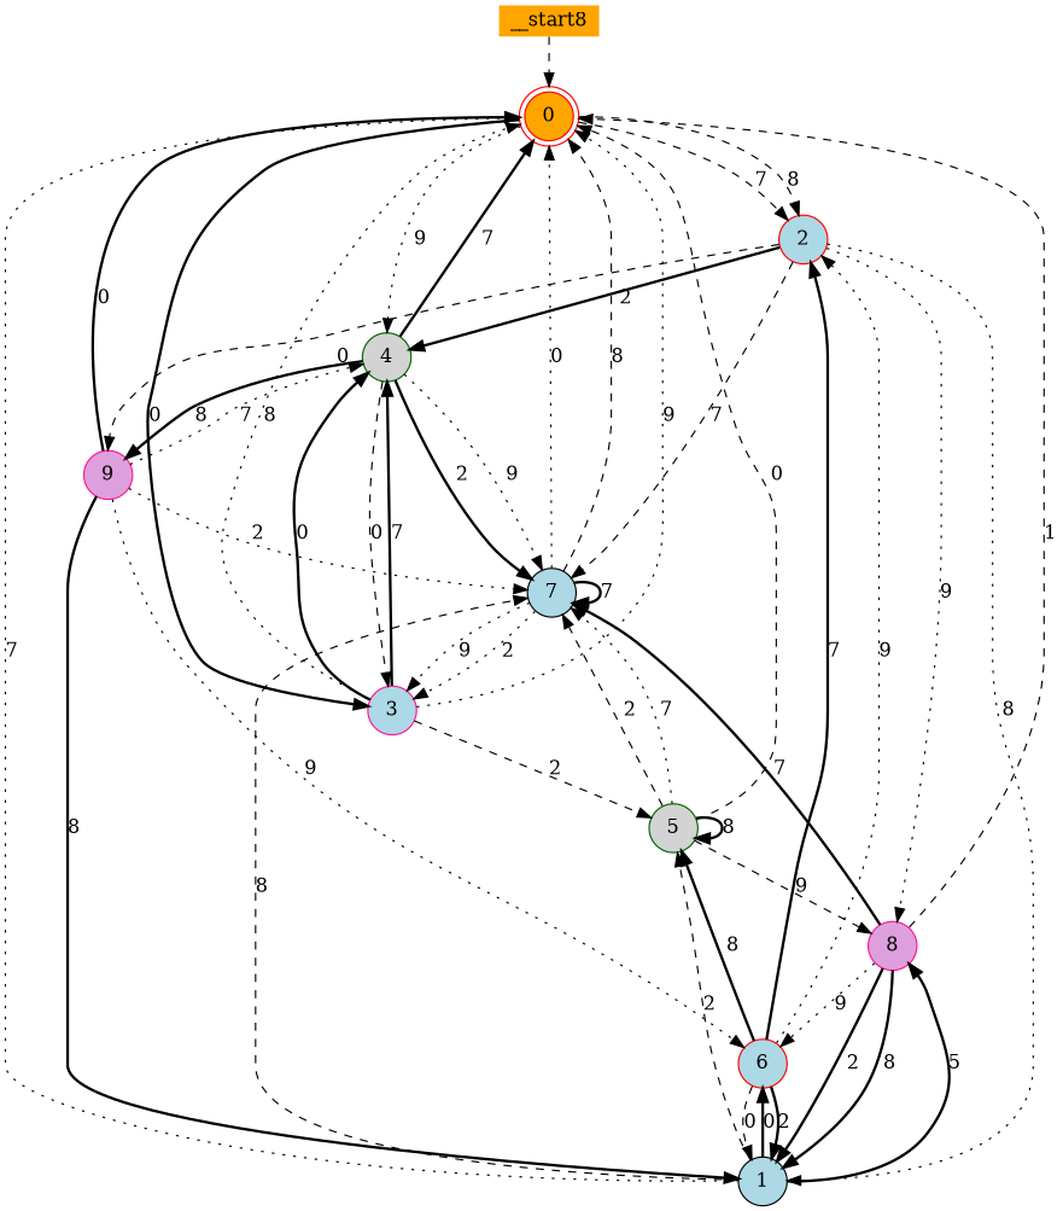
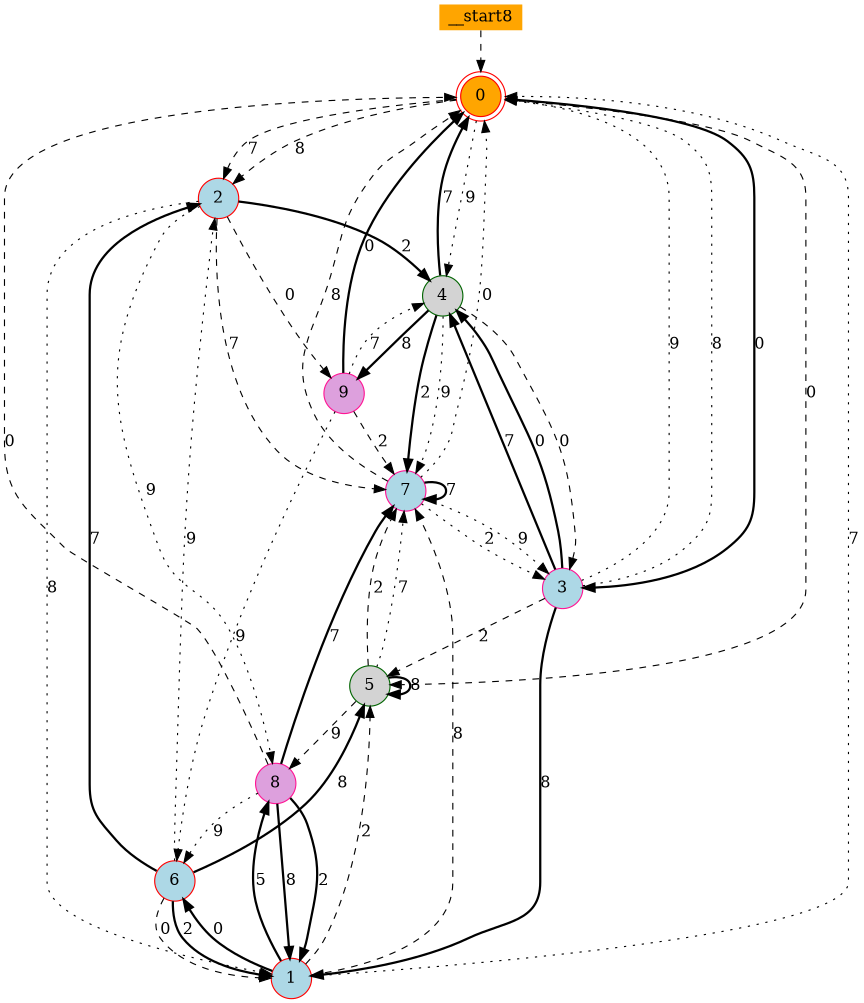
  digraph {
    node [color=deeppink fillcolor=lightblue shape=circle style=filled]
    edge [style=bold]
    n1 [color=red fillcolor=orange label=0 shape=doublecircle]
    n2 [color=red label=2]
    n3 [label=3]
    n4 [color=darkgreen fillcolor=lightgrey label=4]
-   n5 [color=black label=1]
+   n5 [color=red label=1]
    n6 [color=darkgreen fillcolor=lightgrey label=5]
    n7 [color=red label=6]
-   n8 [color=black label=7]
+   n8 [label=7]
    n9 [fillcolor=plum label=8]
    n10 [fillcolor=plum label=9]
    n11 [fillcolor=orange height=0 label=__start8 shape=none width=0]
    n1 -> n2 [label=7 style=dashed]
    n1 -> n2 [label=8 style=dashed]
    n1 -> n3 [label=0]
    n1 -> n4 [label=9 style=dotted]
    n2 -> n4 [label=2]
    n2 -> n5 [label=8 style=dotted]
    n2 -> n8 [label=7 style=dashed]
    n2 -> n9 [label=9 style=dotted]
    n2 -> n10 [label=0 style=dashed]
    n3 -> n1 [label=8 style=dotted]
    n3 -> n1 [label=9 style=dotted]
    n3 -> n4 [label=7]
    n3 -> n4 [label=0]
    n3 -> n6 [label=2 style=dashed]
    n4 -> n1 [label=7]
    n4 -> n3 [label=0 style=dashed]
    n4 -> n8 [label=2]
    n4 -> n8 [label=9 style=dotted]
    n4 -> n10 [label=8]
    n5 -> n1 [label=7 style=dotted]
    n5 -> n6 [label=2 style=dashed]
    n5 -> n7 [label=0]
    n5 -> n8 [label=8 style=dashed]
    n5 -> n9 [label=5]
-   n6 -> n1 [label=0 style=dashed]
+   n1 -> n6 [label=0 style=dashed]
    n6 -> n6 [label=8]
    n6 -> n8 [label=2 style=dashed]
    n6 -> n8 [label=7 style=dotted]
    n6 -> n9 [label=9 style=dashed]
    n7 -> n2 [label=7]
    n7 -> n2 [label=9 style=dotted]
    n7 -> n5 [label=2]
    n7 -> n5 [label=0 style=dashed]
    n7 -> n6 [label=8]
    n8 -> n1 [label=0 style=dotted]
    n8 -> n1 [label=8 style=dashed]
    n8 -> n3 [label=2 style=dotted]
    n8 -> n3 [label=9 style=dotted]
    n8 -> n8 [label=7]
-   n9 -> n1 [label=1 style=dashed]
+   n9 -> n1 [label=0 style=dashed]
    n9 -> n5 [label=2]
    n9 -> n5 [label=8]
    n9 -> n7 [label=9 style=dotted]
    n9 -> n8 [label=7]
    n10 -> n1 [label=0]
    n10 -> n4 [label=7 style=dotted]
-   n10 -> n5 [label=8]
+   n3 -> n5 [label=8]
    n10 -> n7 [label=9 style=dotted]
-   n10 -> n8 [label=2 style=dotted]
+   n10 -> n8 [label=2 style=dashed]
    n11 -> n1 [style=dashed]
  }
